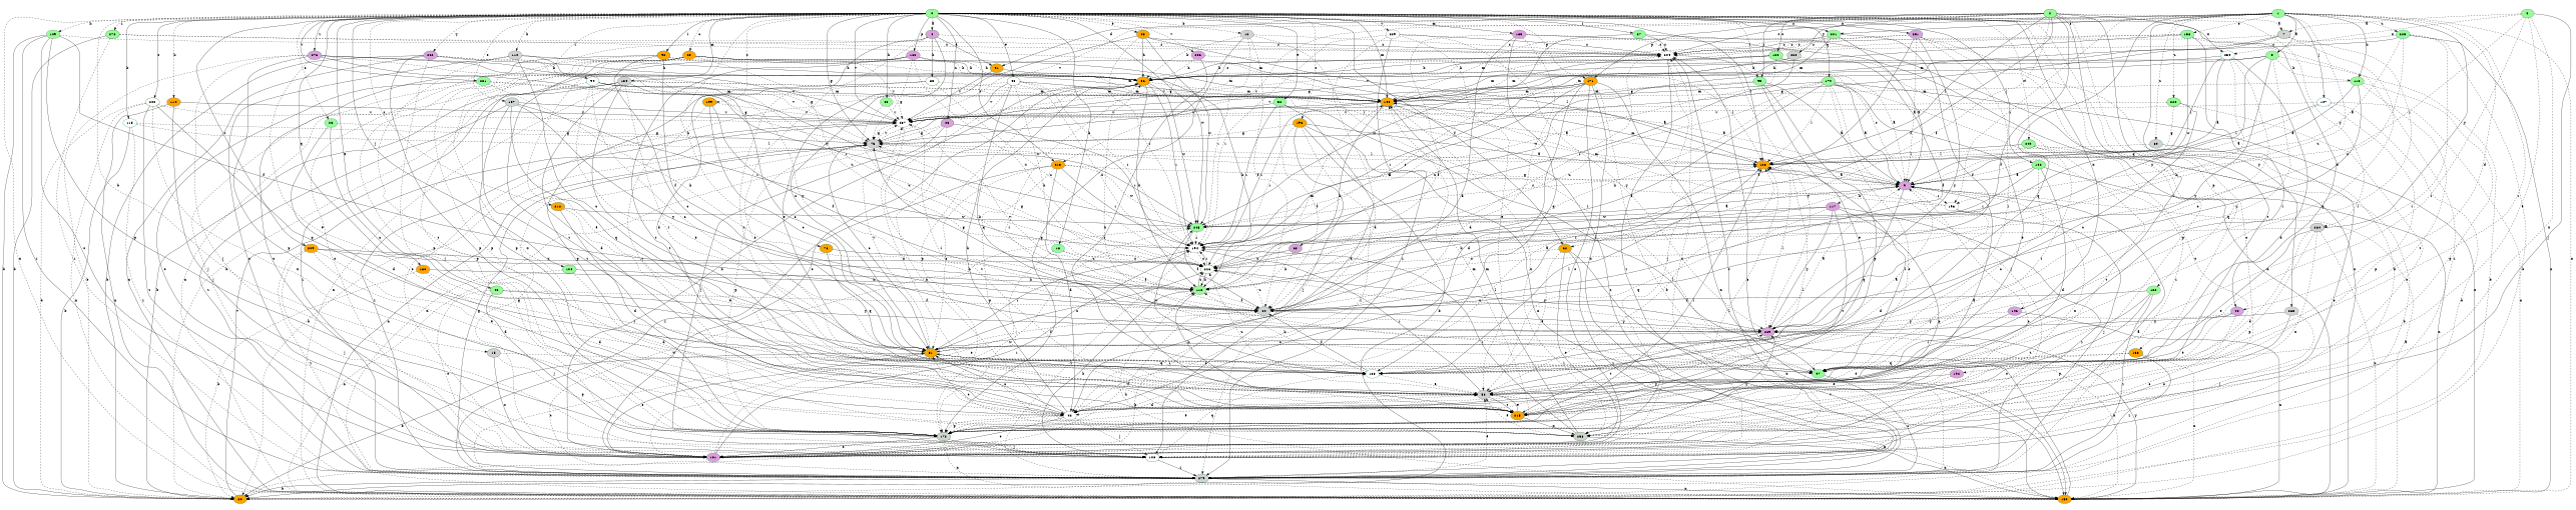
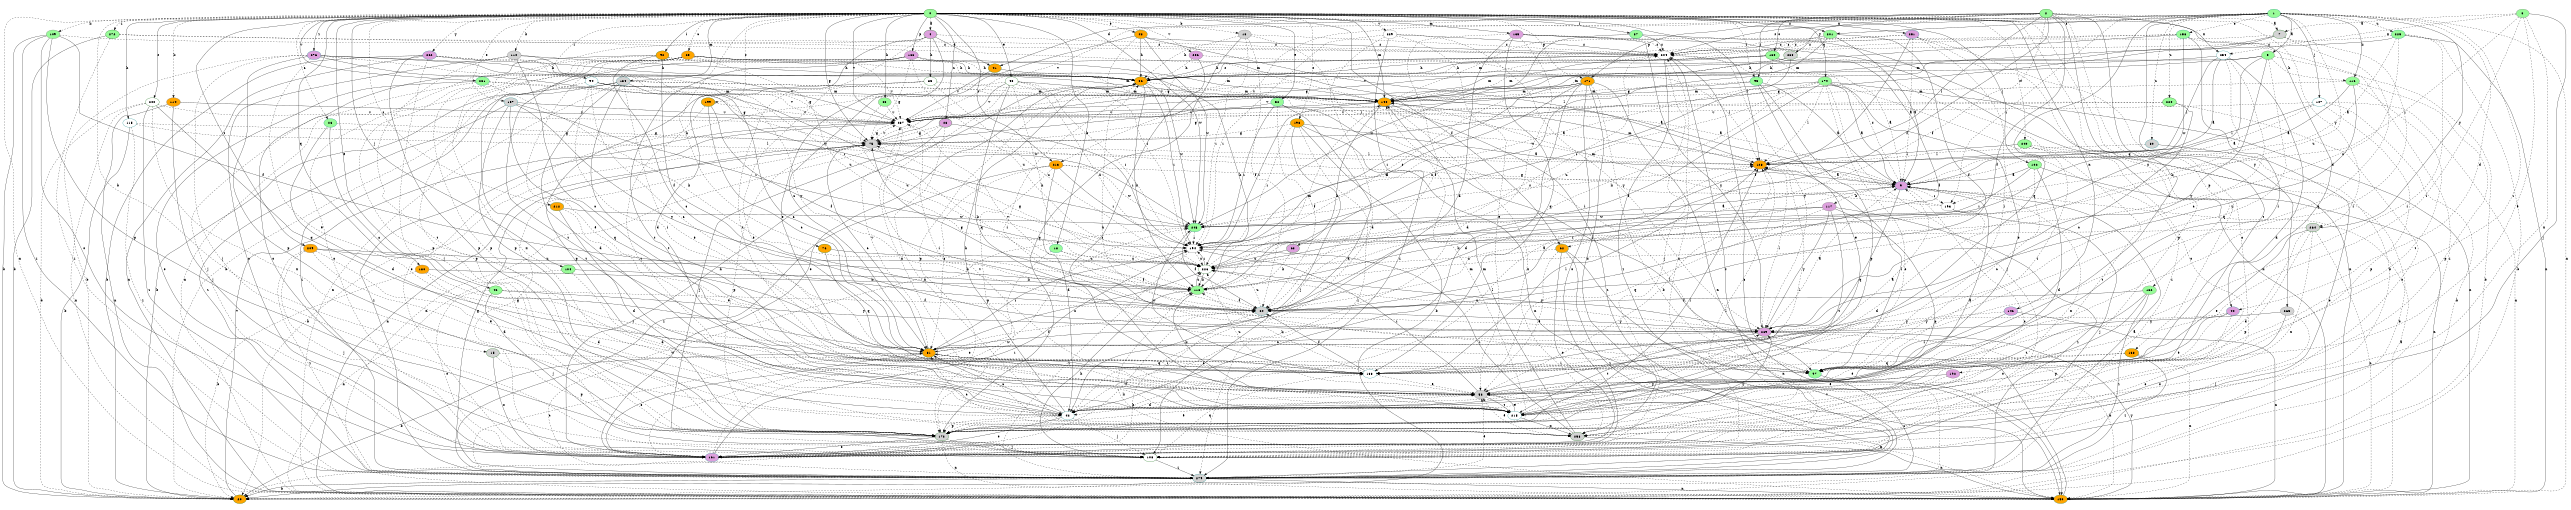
  strict digraph {
    node [color=teal fillcolor=palegreen style=filled]
    edge [style=dashed]
    0 [color=darkgreen]
    4 [color=darkgreen fillcolor=plum]
    13 [color=gray40 fillcolor=lightgrey]
    15 [color=darkgreen fillcolor=lightgrey]
    18
    25 [color=gray40 fillcolor=orange]
    26
    28 [color=darkgreen fillcolor=plum]
    40 [fillcolor=plum]
    43 [color=darkgreen fillcolor=white]
    46 [color=darkgreen]
    48 [fillcolor=orange]
    52
    62 [fillcolor=orange]
    75 [color=gray40 fillcolor=lightgrey]
    76 [color=darkgreen fillcolor=orange]
    83 [color=gray40]
    87
    92 [color=darkgreen fillcolor=orange]
    94 [fillcolor=white]
    95
    102 [color=darkgreen]
    104 [color=darkgreen]
    109 [color=gray40]
    110 [color=gray40 fillcolor=lightgrey]
    114 [color=gray40 fillcolor=orange]
    115 [fillcolor=white]
    128 [color=gray40 fillcolor=orange]
    134 [fillcolor=lightgrey]
    135 [color=gray40 fillcolor=plum]
    140 [fillcolor=orange]
    146 [fillcolor=plum]
    150 [fillcolor=orange]
    157 [fillcolor=lightgrey]
    166 [color=gray40 fillcolor=plum]
    168 [color=darkgreen fillcolor=orange]
    171 [fillcolor=orange]
    174 [color=gray40]
    180 [color=gray40 fillcolor=orange]
    182 [color=gray40]
    198 [color=darkgreen fillcolor=orange]
    199 [color=darkgreen fillcolor=orange]
    200 [color=darkgreen fillcolor=white]
    201 [color=gray40]
    209 [color=gray40 fillcolor=orange]
    212 [fillcolor=orange]
    213 [color=gray40 fillcolor=orange]
    229 [color=gray40 fillcolor=white]
    231
    236 [color=gray40 fillcolor=plum]
    237 [color=gray40 fillcolor=white]
    240 [color=darkgreen]
    248
    251 [fillcolor=plum]
    262 [fillcolor=plum]
    264 [color=darkgreen fillcolor=lightgrey]
    272 [color=darkgreen]
    276 [fillcolor=plum]
    204 [color=gray40 fillcolor=white]
    41 [color=darkgreen fillcolor=orange]
-   215 [fillcolor=orange]
+   215 [fillcolor=white]
    53 [color=gray40 fillcolor=lightgrey]
    20 [color=darkgreen fillcolor=orange]
    42 [fillcolor=white]
    85 [color=darkgreen fillcolor=white]
    64 [fillcolor=lightgrey]
    97
    86 [color=darkgreen fillcolor=orange]
    172 [color=darkgreen fillcolor=lightgrey]
    194 [color=gray40 fillcolor=white]
    161 [fillcolor=plum]
    226 [color=darkgreen fillcolor=white]
    258 [color=darkgreen fillcolor=lightgrey]
    31 [color=darkgreen fillcolor=orange]
    108 [color=darkgreen fillcolor=white]
    269 [color=darkgreen fillcolor=plum]
    183 [fillcolor=white]
    9 [fillcolor=plum]
    118 [color=gray40]
    279 [fillcolor=lightgrey]
    1
    5 [color=gray40]
    30 [fillcolor=lightgrey]
    107 [fillcolor=white]
    116 [color=gray40]
    158
    192 [color=gray40 fillcolor=plum]
    193 [color=gray40 fillcolor=white]
    220 [color=darkgreen]
    225
    265 [color=gray40 fillcolor=lightgrey]
    2 [color=darkgreen]
    7 [color=darkgreen fillcolor=lightgrey]
    63 [color=darkgreen fillcolor=plum]
    160 [color=darkgreen]
    254 [fillcolor=white]
    268 [color=darkgreen fillcolor=lightgrey]
    3 [color=gray40]
    117 [color=gray40 fillcolor=plum]
    0 -> 4 [label=a]
    0 -> 13 [label=b]
    0 -> 15 [label=b]
    0 -> 18 [label=b style=solid]
    0 -> 25 [label=c]
    0 -> 26 [label=c]
    0 -> 28 [label=c style=solid]
    0 -> 40 [label=d style=solid]
    0 -> 43 [label=e style=solid]
    0 -> 46 [label=e style=solid]
    0 -> 48 [label=e]
    0 -> 52 [label=e style=solid]
    0 -> 62 [label=f style=solid]
    0 -> 75 [label=g style=solid]
    0 -> 76 [label=h]
    0 -> 83 [label=h style=solid]
    0 -> 87 [label=i style=solid]
    0 -> 92 [label=i style=solid]
    0 -> 94 [label=i]
    0 -> 95 [label=i]
    0 -> 102 [label=j style=solid]
    0 -> 104 [label=j style=solid]
    0 -> 109 [label=k]
    0 -> 110 [label=k]
    0 -> 114 [label=k]
    0 -> 115 [label=k style=solid]
    0 -> 128 [label=l style=solid]
    0 -> 134 [label=m style=solid]
    0 -> 135 [label=m style=solid]
    0 -> 140 [label=m style=solid]
    0 -> 146 [label=n style=solid]
    0 -> 150 [label=n]
    0 -> 157 [label=o]
    0 -> 166 [label=p style=solid]
    0 -> 168 [label=p]
    0 -> 171 [label=p]
    0 -> 174 [label=q style=solid]
    0 -> 180 [label=q style=solid]
    0 -> 182 [label=q]
    0 -> 198 [label=s]
    0 -> 199 [label=s]
    0 -> 200 [label=s style=solid]
    0 -> 201 [label=s style=solid]
    0 -> 209 [label=t style=solid]
    0 -> 212 [label=t]
    0 -> 213 [label=t style=solid]
    0 -> 229 [label=v]
    0 -> 231 [label=v style=solid]
    0 -> 236 [label=v]
    0 -> 237 [label=v style=solid]
    0 -> 240 [label=w]
    0 -> 248 [label=w style=solid]
    0 -> 251 [label=x style=solid]
    0 -> 262 [label=y]
    0 -> 264 [label=y]
    0 -> 272 [label=z]
    0 -> 276 [label=z style=solid]
    4 -> 204 [label=s]
    4 -> 41 [label=d style=solid]
    4 -> 215 [label=t]
    4 -> 53 [label=e style=solid]
    4 -> 20 [label=b]
    4 -> 42 [label=d style=solid]
    4 -> 85 [label=h style=solid]
    13 -> 204 [label=s]
    13 -> 64 [label=f]
    13 -> 97 [label=i]
    13 -> 86 [label=h]
    13 -> 172 [label=p style=solid]
    13 -> 194 [label=r]
    15 -> 97 [label=i]
    15 -> 172 [label=p]
    15 -> 161 [label=o style=solid]
    18 -> 64 [label=f]
    18 -> 161 [label=o]
    18 -> 226 [label=u]
    25 -> 140 [label=m style=solid]
    25 -> 237 [label=v]
    25 -> 215 [label=t style=solid]
    25 -> 53 [label=e]
    25 -> 86 [label=h style=solid]
    25 -> 172 [label=p]
    25 -> 161 [label=o]
    25 -> 226 [label=u]
    25 -> 258 [label=x]
    26 -> 75 [label=g]
    26 -> 42 [label=d style=solid]
    26 -> 31 [label=c style=solid]
    28 -> 75 [label=g]
    28 -> 150 [label=n]
    28 -> 194 [label=r style=solid]
    28 -> 258 [label=x]
    28 -> 108 [label=j style=solid]
    40 -> 53 [label=e style=solid]
    40 -> 172 [label=p]
    40 -> 161 [label=o]
    40 -> 269 [label=y]
    43 -> 140 [label=m style=solid]
    43 -> 237 [label=v style=solid]
    43 -> 194 [label=r]
    43 -> 161 [label=o]
    43 -> 226 [label=u]
    43 -> 258 [label=x]
    43 -> 183 [label=q style=solid]
    43 -> 9 [label=a]
    43 -> 118 [label=k]
    46 -> 64 [label=f]
    46 -> 161 [label=o]
    46 -> 108 [label=j style=solid]
    46 -> 269 [label=y style=solid]
    48 -> 128 [label=l style=solid]
    48 -> 248 [label=w style=solid]
    48 -> 204 [label=s style=solid]
    48 -> 86 [label=h style=solid]
    48 -> 194 [label=r]
    48 -> 31 [label=c style=solid]
    52 -> 237 [label=v style=solid]
    52 -> 42 [label=d style=solid]
    52 -> 64 [label=f]
    52 -> 97 [label=i style=solid]
    52 -> 194 [label=r style=solid]
    62 -> 150 [label=n style=solid]
    62 -> 53 [label=e]
    62 -> 161 [label=o style=solid]
    62 -> 226 [label=u]
    62 -> 279 [label=z style=solid]
    75 -> 128 [label=l]
    75 -> 150 [label=n style=solid]
    75 -> 237 [label=v]
    75 -> 20 [label=b]
    75 -> 172 [label=p]
    75 -> 31 [label=c style=solid]
    75 -> 118 [label=k]
    76 -> 226 [label=u style=solid]
    76 -> 183 [label=q style=solid]
    83 -> 237 [label=v]
    83 -> 226 [label=u]
    87 -> 150 [label=n style=solid]
    87 -> 248 [label=w style=solid]
    87 -> 204 [label=s style=solid]
    92 -> 128 [label=l]
    92 -> 64 [label=f style=solid]
    92 -> 86 [label=h]
    92 -> 172 [label=p]
    92 -> 161 [label=o style=solid]
    92 -> 31 [label=c style=solid]
    94 -> 140 [label=m style=solid]
    94 -> 237 [label=v]
    94 -> 248 [label=w style=solid]
    94 -> 97 [label=i]
    94 -> 172 [label=p]
    94 -> 31 [label=c]
    95 -> 140 [label=m]
    95 -> 53 [label=e style=solid]
    95 -> 172 [label=p style=solid]
    95 -> 226 [label=u style=solid]
    95 -> 9 [label=a style=solid]
    102 -> 150 [label=n style=solid]
    102 -> 42 [label=d style=solid]
    102 -> 97 [label=c]
    102 -> 194 [label=r style=solid]
    102 -> 9 [label=a style=solid]
    104 -> 150 [label=n]
    104 -> 42 [label=d]
    104 -> 118 [label=k style=solid]
    109 -> 204 [label=s]
    109 -> 20 [label=b style=solid]
    109 -> 64 [label=f style=solid]
    109 -> 172 [label=p style=solid]
    109 -> 161 [label=o style=solid]
    109 -> 279 [label=z style=solid]
    110 -> 237 [label=v style=solid]
    110 -> 215 [label=t]
    110 -> 86 [label=h style=solid]
    110 -> 161 [label=o style=solid]
    110 -> 31 [label=c style=solid]
    114 -> 150 [label=n style=solid]
    114 -> 237 [label=v style=solid]
    114 -> 108 [label=j style=solid]
    115 -> 75 [label=g]
    115 -> 128 [label=l]
    115 -> 20 [label=b style=solid]
    115 -> 279 [label=z]
    128 -> 140 [label=m style=solid]
    128 -> 9 [label=a]
    134 -> 140 [label=m]
    134 -> 150 [label=n]
    134 -> 215 [label=t style=solid]
    134 -> 53 [label=e]
    134 -> 20 [label=b style=solid]
    134 -> 42 [label=d style=solid]
    134 -> 31 [label=c style=solid]
    134 -> 9 [label=a]
    134 -> 279 [label=z style=solid]
    135 -> 150 [label=n style=solid]
    135 -> 204 [label=s]
    135 -> 42 [label=d]
    135 -> 64 [label=f]
    135 -> 31 [label=c style=solid]
    135 -> 183 [label=q style=solid]
    140 -> 237 [label=v style=solid]
    140 -> 194 [label=r style=solid]
    140 -> 258 [label=x]
    140 -> 118 [label=k style=solid]
    140 -> 279 [label=z style=solid]
    146 -> 150 [label=n style=solid]
    146 -> 97 [label=i style=solid]
    146 -> 269 [label=y]
    150 -> 204 [label=c style=solid]
    150 -> 269 [label=y style=solid]
    150 -> 9 [label=a]
    150 -> 118 [label=k]
    157 -> 237 [label=v style=solid]
    157 -> 215 [label=t style=solid]
    157 -> 194 [label=r style=solid]
    157 -> 269 [label=y style=solid]
    157 -> 183 [label=q style=solid]
    157 -> 279 [label=z style=solid]
    166 -> 75 [label=g]
    166 -> 150 [label=n]
    166 -> 215 [label=t style=solid]
    166 -> 86 [label=h]
    166 -> 172 [label=p style=solid]
    166 -> 226 [label=u]
    166 -> 9 [label=a style=solid]
    168 -> 150 [label=n]
    168 -> 53 [label=e]
    168 -> 183 [label=q]
    168 -> 279 [label=z style=solid]
    171 -> 140 [label=m style=solid]
    171 -> 150 [label=n style=solid]
    171 -> 237 [label=v style=solid]
    171 -> 20 [label=b]
    171 -> 42 [label=d style=solid]
    171 -> 194 [label=r style=solid]
    171 -> 161 [label=o style=solid]
    171 -> 226 [label=u style=solid]
    171 -> 258 [label=x style=solid]
    174 -> 128 [label=l]
    174 -> 140 [label=m style=solid]
    174 -> 150 [label=n style=solid]
    174 -> 53 [label=e style=solid]
    174 -> 64 [label=f style=solid]
    174 -> 161 [label=o]
    174 -> 226 [label=u]
    174 -> 108 [label=j]
    174 -> 9 [label=a style=solid]
    174 -> 118 [label=k]
    174 -> 279 [label=z]
    180 -> 20 [label=b]
    180 -> 42 [label=d]
    180 -> 97 [label=i]
    180 -> 118 [label=k style=solid]
    182 -> 215 [label=t style=solid]
    182 -> 64 [label=f style=solid]
    182 -> 161 [label=o style=solid]
    182 -> 279 [label=z style=solid]
    198 -> 75 [label=g]
    198 -> 150 [label=n style=solid]
    198 -> 20 [label=b style=solid]
    198 -> 194 [label=r]
    198 -> 108 [label=j style=solid]
    198 -> 9 [label=a style=solid]
    198 -> 279 [label=z]
    199 -> 237 [label=v]
    199 -> 215 [label=t]
    199 -> 64 [label=f style=solid]
    199 -> 31 [label=c style=solid]
    200 -> 150 [label=n]
    200 -> 237 [label=v]
    200 -> 20 [label=b]
    200 -> 258 [label=x]
    200 -> 183 [label=q style=solid]
    200 -> 279 [label=z style=solid]
    201 -> 75 [label=g]
    201 -> 140 [label=m style=solid]
    201 -> 204 [label=s style=solid]
    201 -> 64 [label=f style=solid]
    201 -> 9 [label=a style=solid]
    209 -> 53 [label=e]
    209 -> 42 [label=d]
    209 -> 226 [label=u style=solid]
    209 -> 108 [label=j]
    209 -> 118 [label=k style=solid]
    209 -> 279 [label=z]
    212 -> 248 [label=w style=solid]
    212 -> 53 [label=e]
    212 -> 42 [label=d style=solid]
    213 -> 248 [label=w]
    213 -> 42 [label=d style=solid]
    213 -> 172 [label=p]
    213 -> 194 [label=r style=solid]
    213 -> 31 [label=c]
    213 -> 9 [label=a]
    213 -> 279 [label=z style=solid]
    229 -> 204 [label=s style=solid]
    229 -> 53 [label=e]
    229 -> 42 [label=d]
    229 -> 194 [label=r]
    229 -> 269 [label=y]
    229 -> 279 [label=z style=solid]
    231 -> 75 [label=g]
    231 -> 140 [label=m]
    231 -> 161 [label=o style=solid]
    231 -> 108 [label=j]
    231 -> 118 [label=k]
    236 -> 128 [label=l]
    236 -> 215 [label=t style=solid]
    236 -> 86 [label=h]
    237 -> 75 [label=g]
    237 -> 215 [label=t]
    237 -> 97 [label=i]
    237 -> 279 [label=z style=solid]
    240 -> 128 [label=l style=solid]
    240 -> 215 [label=t]
    240 -> 20 [label=b]
    240 -> 97 [label=i]
    248 -> 128 [label=l]
    248 -> 64 [label=f style=solid]
    248 -> 194 [label=r]
    248 -> 9 [label=a style=solid]
    251 -> 140 [label=m]
    251 -> 204 [label=s]
    251 -> 20 [label=b]
    251 -> 64 [label=f style=solid]
    251 -> 97 [label=i]
    251 -> 172 [label=p]
-   251 -> 269 [label=y style=solid]
+   135 -> 269 [label=y style=solid]
    251 -> 9 [label=a]
    262 -> 150 [label=n style=solid]
    262 -> 20 [label=b style=solid]
    262 -> 86 [label=h style=solid]
    262 -> 172 [label=p style=solid]
    262 -> 194 [label=r]
    262 -> 108 [label=j]
    262 -> 269 [label=y]
    264 -> 150 [label=n]
    264 -> 53 [label=e style=solid]
    264 -> 42 [label=d]
    264 -> 172 [label=p]
    264 -> 194 [label=r]
    264 -> 258 [label=x]
    272 -> 140 [label=m]
    272 -> 204 [label=s]
    272 -> 20 [label=b style=solid]
    272 -> 279 [label=z]
    276 -> 75 [label=g]
    276 -> 140 [label=m style=solid]
    276 -> 248 [label=w style=solid]
    276 -> 53 [label=e]
    276 -> 20 [label=b]
    276 -> 86 [label=h style=solid]
    276 -> 172 [label=p style=solid]
    276 -> 108 [label=j]
    204 -> 86 [label=h style=solid]
    204 -> 108 [label=j]
    204 -> 269 [label=y]
    204 -> 279 [label=z style=solid]
    41 -> 237 [label=v style=solid]
    41 -> 118 [label=k style=solid]
    215 -> 128 [label=l]
    215 -> 53 [label=e style=solid]
    215 -> 258 [label=x style=solid]
    215 -> 9 [label=a style=solid]
    53 -> 128 [label=l]
    53 -> 150 [label=n]
    53 -> 215 [label=t style=solid]
    53 -> 42 [label=d]
    53 -> 194 [label=r style=solid]
    53 -> 226 [label=u]
    53 -> 118 [label=k style=solid]
    20 -> 237 [label=v style=solid]
    42 -> 128 [label=l]
    42 -> 86 [label=h style=solid]
    42 -> 172 [label=p]
    42 -> 161 [label=o style=solid]
    42 -> 31 [label=c style=solid]
    42 -> 108 [label=j]
    85 -> 140 [label=m]
    85 -> 53 [label=e]
    85 -> 172 [label=p style=solid]
    85 -> 226 [label=u]
    64 -> 75 [label=g style=solid]
    64 -> 237 [label=v]
    64 -> 204 [label=s]
    64 -> 20 [label=b]
    64 -> 226 [label=u]
    64 -> 269 [label=y style=solid]
    64 -> 9 [label=a]
    97 -> 128 [label=l style=solid]
    97 -> 86 [label=h]
    97 -> 279 [label=z style=solid]
    86 -> 140 [label=m]
    86 -> 248 [label=w style=solid]
    86 -> 204 [label=s style=solid]
    86 -> 97 [label=i]
    86 -> 172 [label=p]
    86 -> 194 [label=r style=solid]
    86 -> 161 [label=o style=solid]
    86 -> 118 [label=k style=solid]
    172 -> 128 [label=l style=solid]
    172 -> 140 [label=m]
    172 -> 150 [label=n]
    172 -> 53 [label=e]
    172 -> 161 [label=o style=solid]
    172 -> 108 [label=j]
    172 -> 269 [label=y]
    194 -> 226 [label=u]
    194 -> 279 [label=z]
    161 -> 75 [label=g]
    161 -> 248 [label=w]
    161 -> 64 [label=f]
    161 -> 86 [label=h style=solid]
    161 -> 194 [label=r style=solid]
    226 -> 75 [label=g]
    226 -> 204 [label=s]
    226 -> 194 [label=r style=solid]
    226 -> 269 [label=y style=solid]
    226 -> 118 [label=k style=solid]
    258 -> 140 [label=m style=solid]
    258 -> 150 [label=n style=solid]
    258 -> 53 [label=e]
    258 -> 194 [label=r style=solid]
    258 -> 31 [label=c]
    258 -> 269 [label=y style=solid]
    31 -> 237 [label=v]
    31 -> 20 [label=b style=solid]
    31 -> 64 [label=f]
    31 -> 97 [label=i]
    31 -> 194 [label=r style=solid]
    31 -> 161 [label=o style=solid]
    31 -> 226 [label=u style=solid]
    31 -> 183 [label=q style=solid]
    108 -> 128 [label=l]
    108 -> 204 [label=s]
    108 -> 183 [label=q]
    108 -> 118 [label=k style=solid]
    108 -> 279 [label=z style=solid]
    269 -> 128 [label=l]
    269 -> 150 [label=n]
    269 -> 215 [label=t style=solid]
    269 -> 226 [label=u]
    269 -> 31 [label=c style=solid]
    269 -> 9 [label=a]
    183 -> 128 [label=l style=solid]
    183 -> 248 [label=w style=solid]
    183 -> 53 [label=e]
    183 -> 64 [label=f style=solid]
    183 -> 31 [label=c]
    183 -> 9 [label=a]
    183 -> 118 [label=k]
    9 -> 204 [label=s]
    9 -> 161 [label=o]
    9 -> 258 [label=x]
    9 -> 183 [label=q style=solid]
    9 -> 193 [label=r]
    9 -> 117 [label=k]
    118 -> 140 [label=m]
    118 -> 64 [label=f]
    118 -> 226 [label=u style=solid]
    279 -> 75 [label=g style=solid]
    279 -> 150 [label=n style=solid]
    279 -> 248 [label=w]
    279 -> 204 [label=s style=solid]
    279 -> 53 [label=e]
    279 -> 20 [label=b style=solid]
    279 -> 31 [label=c]
    279 -> 9 [label=a style=solid]
    1 -> 40 [label=d]
    1 -> 150 [label=n]
    1 -> 171 [label=p style=solid]
    1 -> 201 [label=s style=solid]
    1 -> 264 [label=y style=solid]
    1 -> 204 [label=s style=solid]
    1 -> 226 [label=u]
    1 -> 183 [label=q style=solid]
    1 -> 5 [label=a style=solid]
    1 -> 30 [label=c]
    1 -> 107 [label=j style=solid]
    1 -> 116 [label=k style=solid]
    1 -> 158 [label=o]
    1 -> 192 [label=r]
    1 -> 193 [label=r]
    1 -> 220 [label=u]
    1 -> 225 [label=u]
    1 -> 265 [label=y style=solid]
    5 -> 140 [label=m style=solid]
    5 -> 20 [label=b]
    5 -> 86 [label=h style=solid]
    5 -> 226 [label=u style=solid]
    5 -> 269 [label=y style=solid]
    5 -> 183 [label=q]
    5 -> 116 [label=k]
    30 -> 128 [label=l]
    30 -> 161 [label=o style=solid]
    107 -> 128 [label=l style=solid]
    107 -> 150 [label=n]
    107 -> 237 [label=v]
    107 -> 20 [label=b]
    107 -> 172 [label=p]
    107 -> 9 [label=a]
    116 -> 140 [label=m]
    116 -> 215 [label=t]
    116 -> 172 [label=p]
    116 -> 269 [label=y style=solid]
    116 -> 9 [label=a style=solid]
    158 -> 75 [label=g style=solid]
    158 -> 237 [label=v]
    158 -> 248 [label=w style=solid]
    158 -> 204 [label=s]
    158 -> 97 [label=i style=solid]
    158 -> 279 [label=z]
    192 -> 215 [label=t]
    192 -> 53 [label=e style=solid]
    193 -> 75 [label=g]
    193 -> 140 [label=m]
    193 -> 42 [label=d]
    193 -> 108 [label=j style=solid]
-   220 -> 128 [label=g]
+   220 -> 75 [label=g]
    220 -> 237 [label=v]
    220 -> 161 [label=o]
    220 -> 31 [label=c style=solid]
    225 -> 75 [label=g style=solid]
    225 -> 150 [label=n style=solid]
    225 -> 204 [label=s]
    225 -> 20 [label=b]
    225 -> 97 [label=i]
    225 -> 226 [label=u]
    225 -> 9 [label=a]
    265 -> 161 [label=o style=solid]
    265 -> 108 [label=j]
    265 -> 269 [label=y style=solid]
    2 -> 62 [label=f]
    2 -> 95 [label=i style=solid]
    2 -> 128 [label=l style=solid]
    2 -> 213 [label=t]
    2 -> 237 [label=v]
    2 -> 41 [label=d style=solid]
    2 -> 215 [label=t style=solid]
    2 -> 64 [label=f style=solid]
    2 -> 97 [label=i style=solid]
    2 -> 161 [label=o]
    2 -> 7 [label=a]
    2 -> 63 [label=f style=solid]
    2 -> 160 [label=o style=solid]
    2 -> 254 [label=x style=solid]
    2 -> 268 [label=y style=solid]
    7 -> 75 [label=g style=solid]
    7 -> 140 [label=m style=solid]
    7 -> 204 [label=s]
    7 -> 97 [label=i]
    7 -> 183 [label=q]
    63 -> 226 [label=u style=solid]
    63 -> 118 [label=k]
    160 -> 140 [label=m style=solid]
    160 -> 237 [label=v]
    160 -> 248 [label=w]
    160 -> 64 [label=f style=solid]
    160 -> 86 [label=h style=solid]
    160 -> 9 [label=a]
    254 -> 128 [label=l style=solid]
    254 -> 42 [label=d style=solid]
    254 -> 86 [label=h style=solid]
    254 -> 31 [label=c]
    254 -> 9 [label=a style=solid]
    254 -> 118 [label=k]
    268 -> 140 [label=m]
    268 -> 86 [label=h style=solid]
    268 -> 194 [label=r style=solid]
    268 -> 161 [label=o]
    3 -> 53 [label=e]
    3 -> 97 [label=i]
    3 -> 258 [label=x]
    3 -> 108 [label=j style=solid]
    3 -> 193 [label=r]
    3 -> 7 [label=a]
    3 -> 254 [label=x]
    117 -> 248 [label=w style=solid]
    117 -> 215 [label=t style=solid]
    117 -> 172 [label=p style=solid]
    117 -> 269 [label=y style=solid]
    117 -> 183 [label=q]
    117 -> 118 [label=k style=solid]
    117 -> 279 [label=z style=solid]
  }
